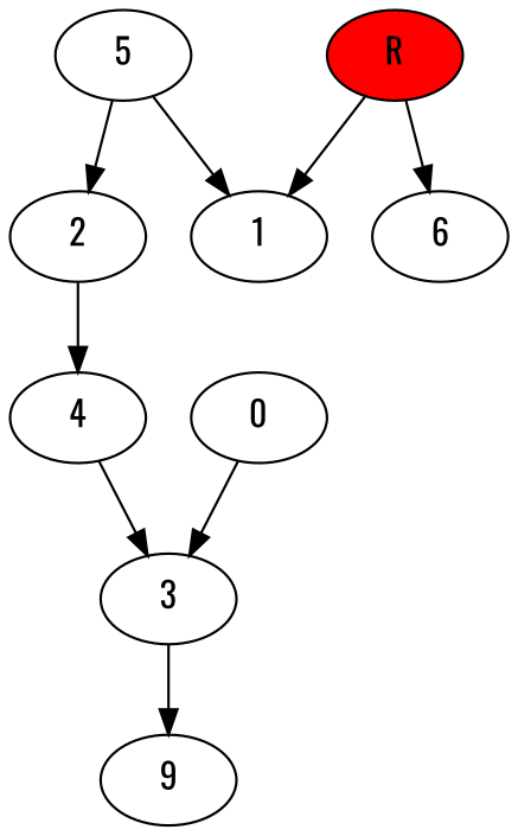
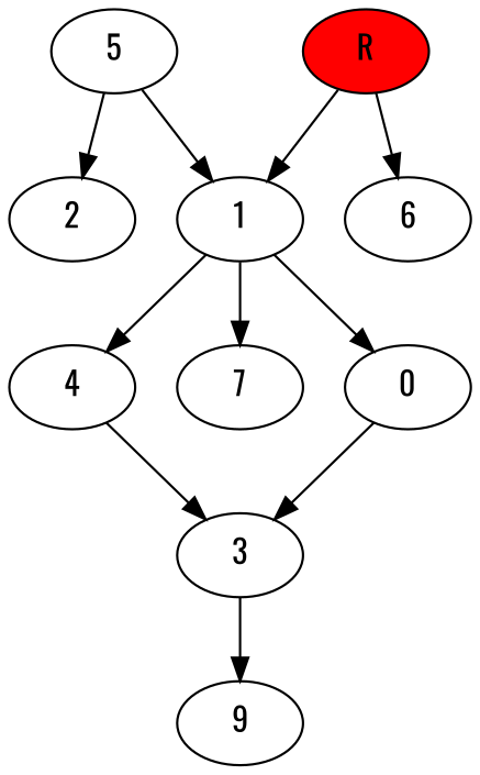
  digraph {
    fontname=Oswald
    node [fontname=Oswald]
    edge [fontname=Oswald]
    1
    4
+   7
    n4 [label=0]
    3
    9
    5
    2
    R [fillcolor="#ff0000" style=filled]
    6
-   2 -> 4
+   1 -> 4
+   1 -> 7
+   1 -> n4
    4 -> 3
    n4 -> 3
    3 -> 9
    5 -> 1
    5 -> 2
    R -> 1
    R -> 6
  }
